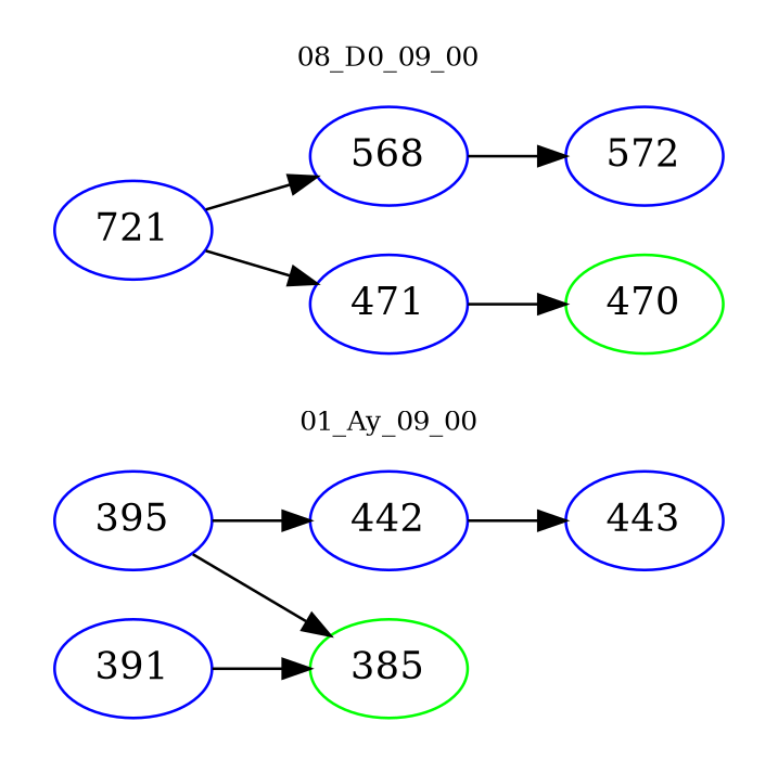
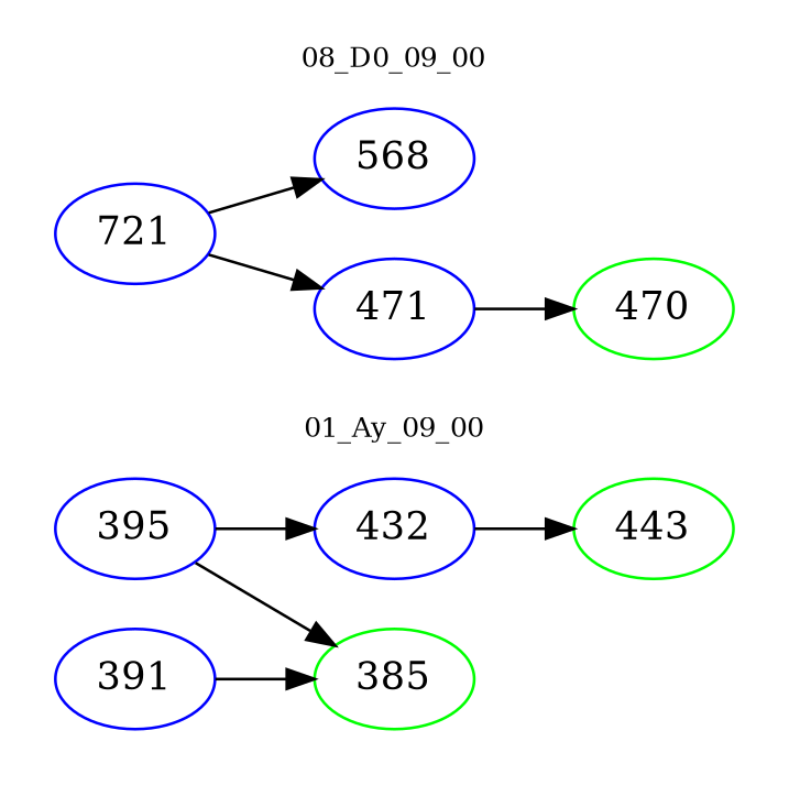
  digraph {
    rankdir=LR
    node [color=blue]
    edge [color=black]
    n1 [label=395]
    n2 [label=391]
-   n3 [label=442]
+   n3 [label=432]
    n4 [color=green label=385]
-   n5 [label=443]
+   n5 [color=green label=443]
    n6 [label=721]
    n7 [label=471]
    n8 [label=568]
    n9 [color=green label=470]
-   n10 [label=572]
    subgraph cluster_1 {
      color=white
      fontsize=10
      label="01_Ay_09_00"
      n1
      n2
      n3
      n4
      n5
    }
    subgraph cluster_2 {
      color=white
      fontsize=10
      label="08_D0_09_00"
      n6
      n7
      n8
      n9
-     n10
    }
    n1 -> n3
    n1 -> n4
    n2 -> n4
    n3 -> n5
    n6 -> n7
    n6 -> n8
    n7 -> n9
-   n8 -> n10
  }
